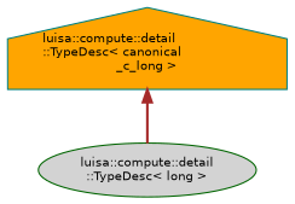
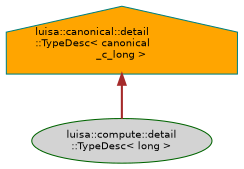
  digraph {
    rankdir=TB
    node [fontname=Helvetica fontsize=10 style=filled]
-   n1 [color=teal fillcolor=orange height=0.2 label="luisa::compute::detail\l::TypeDesc\< canonical\l_c_long \>" shape=house width=0.4]
+   n1 [color=teal fillcolor=orange height=0.2 label="luisa::canonical::detail\l::TypeDesc\< canonical\l_c_long \>" shape=house width=0.4]
    n2 [color=darkgreen fillcolor=lightgrey height=0.2 label="luisa::compute::detail\l::TypeDesc\< long \>" shape=ellipse width=0.4]
    n1 -> n2 [color=brown dir=back fontname=Helvetica fontsize=10 labelfontname=Helvetica labelfontsize=10 style=bold]
  }
